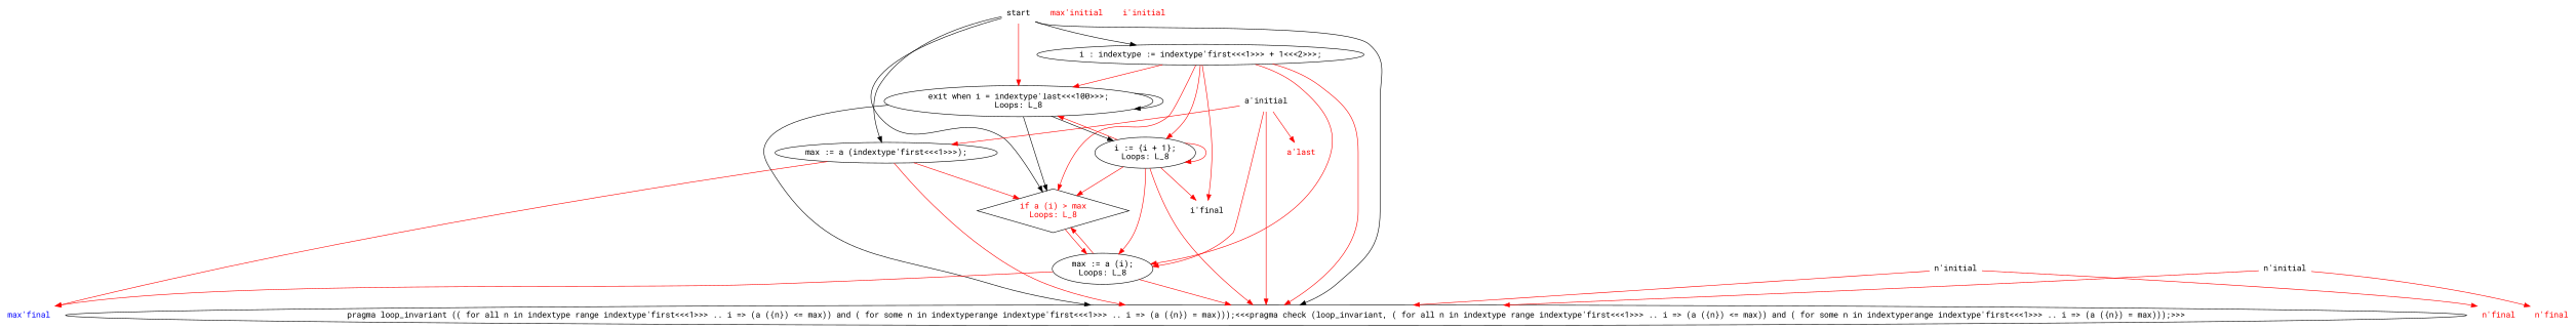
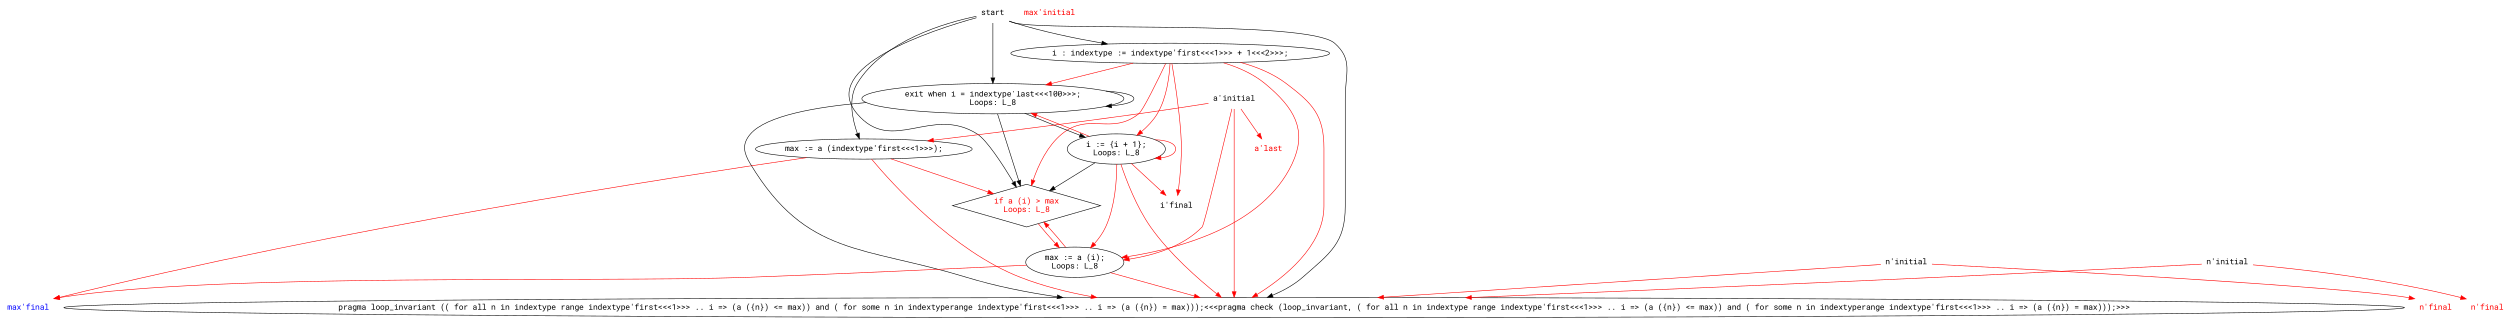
  digraph {
    fontname="Roboto Mono"
    splines=True
    node [fontname="Roboto Mono" shape=plaintext]
    edge [arrowType=normal fontname="Roboto Mono" color=red]
    n1 [label=start]
    n2 [label="i : indextype := indextype'first<<<1>>> + 1<<<2>>>;" shape=""]
    n3 [label="max := a (indextype'first<<<1>>>);" shape=""]
    n4 [fontcolor=red label="if a (i) > max\nLoops:&nbsp;L_8" shape=diamond]
    n5 [label="pragma loop_invariant (( for all n in indextype range indextype'first<<<1>>> .. i => (a ({n}) <= max)) and ( for some n in indextyperange indextype'first<<<1>>> .. i => (a ({n}) = max)));<<<pragma check (loop_invariant, ( for all n in indextype range indextype'first<<<1>>> .. i => (a ({n}) <= max)) and ( for some n in indextyperange indextype'first<<<1>>> .. i => (a ({n}) = max)));>>>" shape=""]
    n6 [label="exit when i = indextype'last<<<100>>>;\nLoops:&nbsp;L_8" shape=""]
    n7 [label="max := a (i);\nLoops:&nbsp;L_8" shape=""]
    n8 [label="i'final"]
    n9 [label="i := {i + 1};\nLoops:&nbsp;L_8" shape=""]
    n10 [fontcolor=blue label="max'final"]
    n11 [label="a'initial"]
    n12 [fontcolor=red label="a'last"]
    n13 [fontcolor=red label="max'initial"]
    n14 [label="n'initial"]
    n15 [fontcolor=red label="n'final"]
    n16 [label="n'initial"]
    n17 [fontcolor=red label="n'final"]
-   n18 [fontcolor=red label="i'initial"]
    n1 -> n2 [color=""]
    n1 -> n3 [color=""]
    n1 -> n4 [color=""]
    n1 -> n5 [color=""]
-   n1 -> n6
+   n1 -> n6 [color=""]
    n2 -> n4
    n2 -> n5
    n2 -> n6
    n2 -> n7
    n2 -> n8
    n2 -> n9
    n3 -> n4
    n3 -> n5
    n3 -> n10
    n4 -> n7
    n6 -> n4 [color=""]
    n6 -> n5 [color=""]
    n6 -> n6 [color=""]
    n6 -> n9 [color=""]
    n7 -> n4
    n7 -> n5
    n7 -> n10
-   n9 -> n4
+   n9 -> n4 [color=black]
    n9 -> n5
    n9 -> n6
    n9 -> n7
    n9 -> n8
    n9 -> n9
    n11 -> n3
    n11 -> n5
    n11 -> n7
    n11 -> n12
    n14 -> n5
    n14 -> n15
    n16 -> n5
    n16 -> n17
  }
